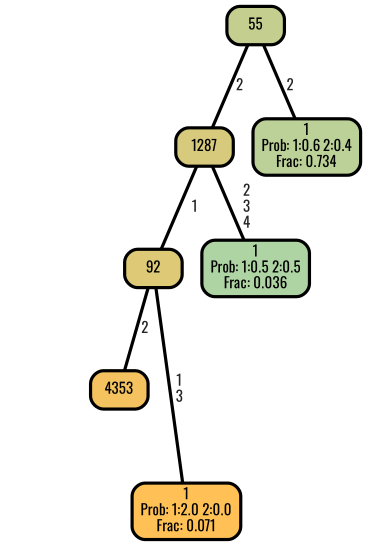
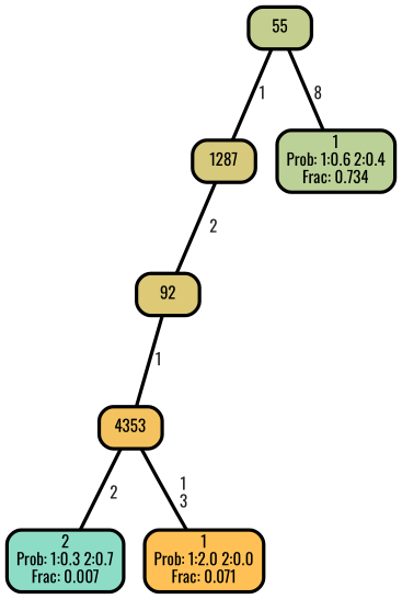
  graph {
    fontname=Oswald
    ranksep="0 equally"
    splines=straight
    node [color=black fontcolor=black fontname=Oswald penwidth=3 shape=box style="filled, rounded"]
    edge [color=black fontcolor=grey14 fontname=Oswald fontweight=bold penwidth=3]
+   n1 [fillcolor="#8dddc6" label="2\nProb: 1:0.3 2:0.7\nFrac: 0.007"]
    n2 [fillcolor="#f4c35f" label=4353]
    n3 [fillcolor="#ffc155" label="1\nProb: 1:2.0 2:0.0\nFrac: 0.071"]
    n4 [fillcolor="#ddc976" label=92]
    n5 [fillcolor="#d7ca7c" label=1287]
-   n6 [fillcolor="#afd4a4" label="1\nProb: 1:0.5 2:0.5\nFrac: 0.036"]
    n7 [fillcolor="#c4cf8f" label=55]
    n8 [fillcolor="#bcd197" label="1\nProb: 1:0.6 2:0.4\nFrac: 0.734"]
    subgraph sub_1 {
      rank=same
    }
-   n4 -- n3 [label=" 1\n 3"]
-   n4 -- n2 [label=" 2"]
-   n5 -- n4 [label=" 1"]
-   n5 -- n6 [label=" 2\n 3\n 4"]
-   n7 -- n5 [label=" 2"]
-   n7 -- n8 [label=" 2"]
+   n2 -- n1 [label=" 2"]
+   n2 -- n3 [label=" 1\n 3"]
+   n4 -- n2 [label=" 1"]
+   n5 -- n4 [label=" 2"]
+   n7 -- n5 [label=" 1"]
+   n7 -- n8 [label=" 8"]
  }
